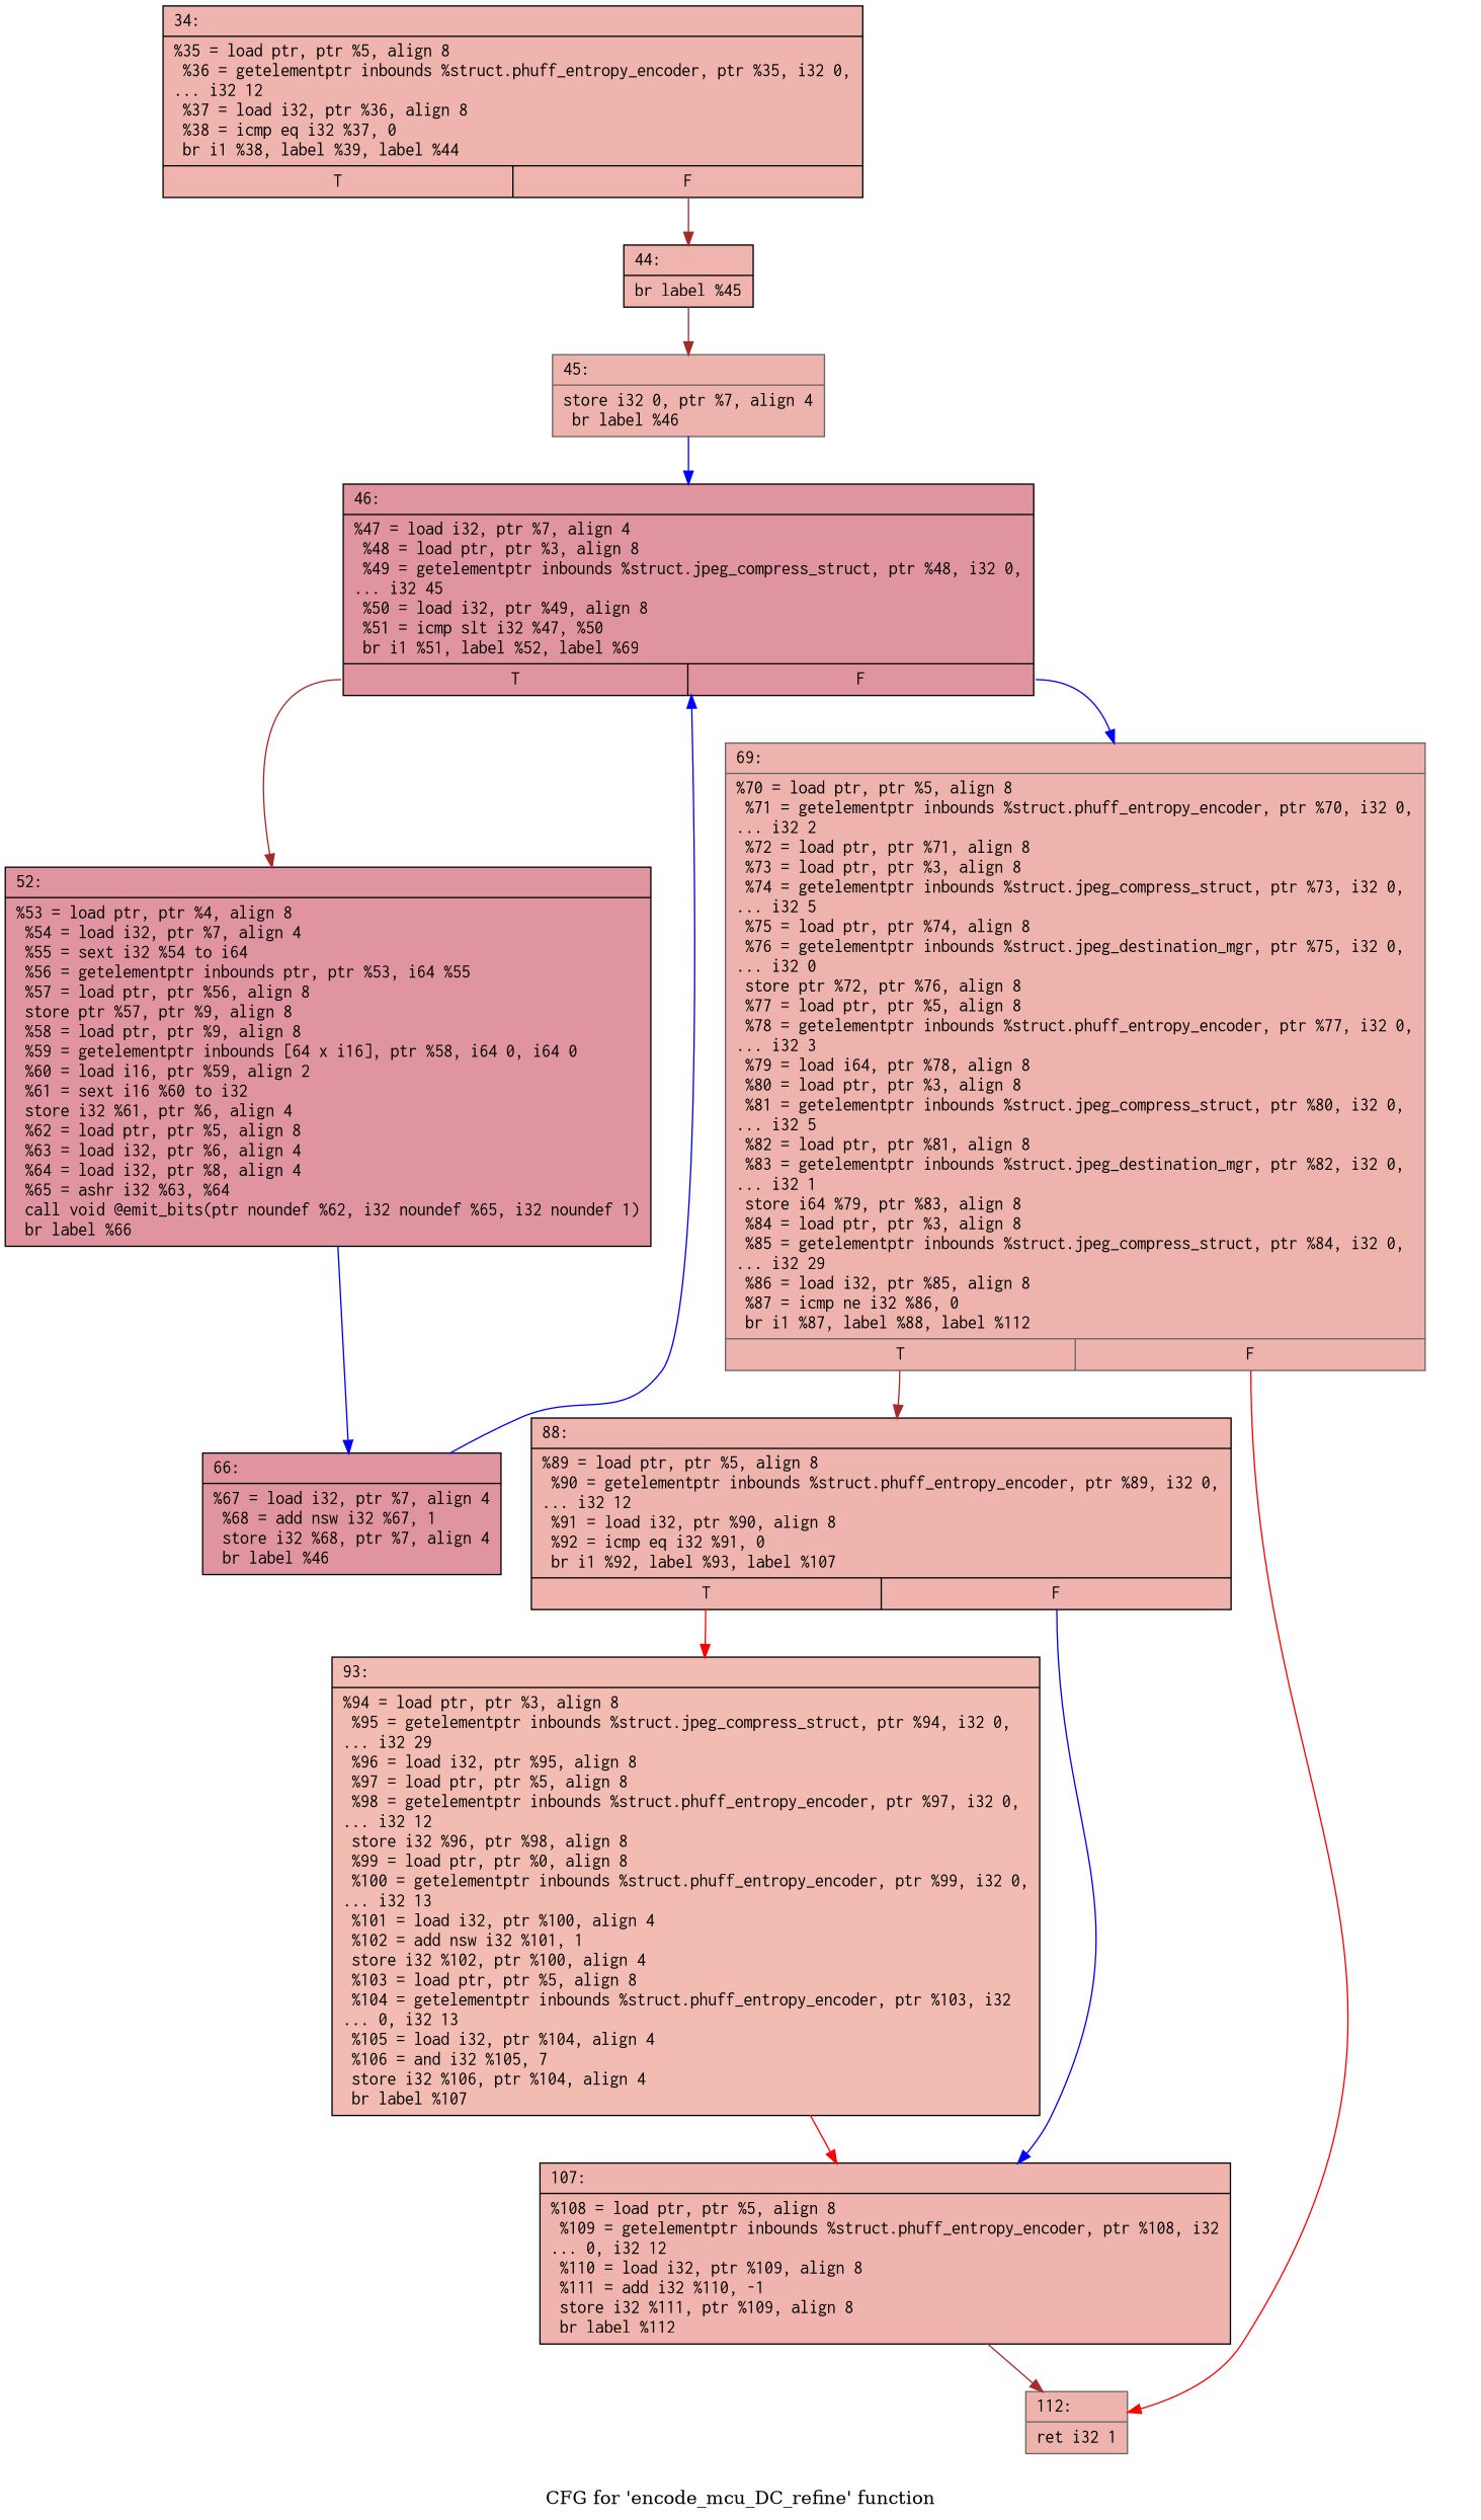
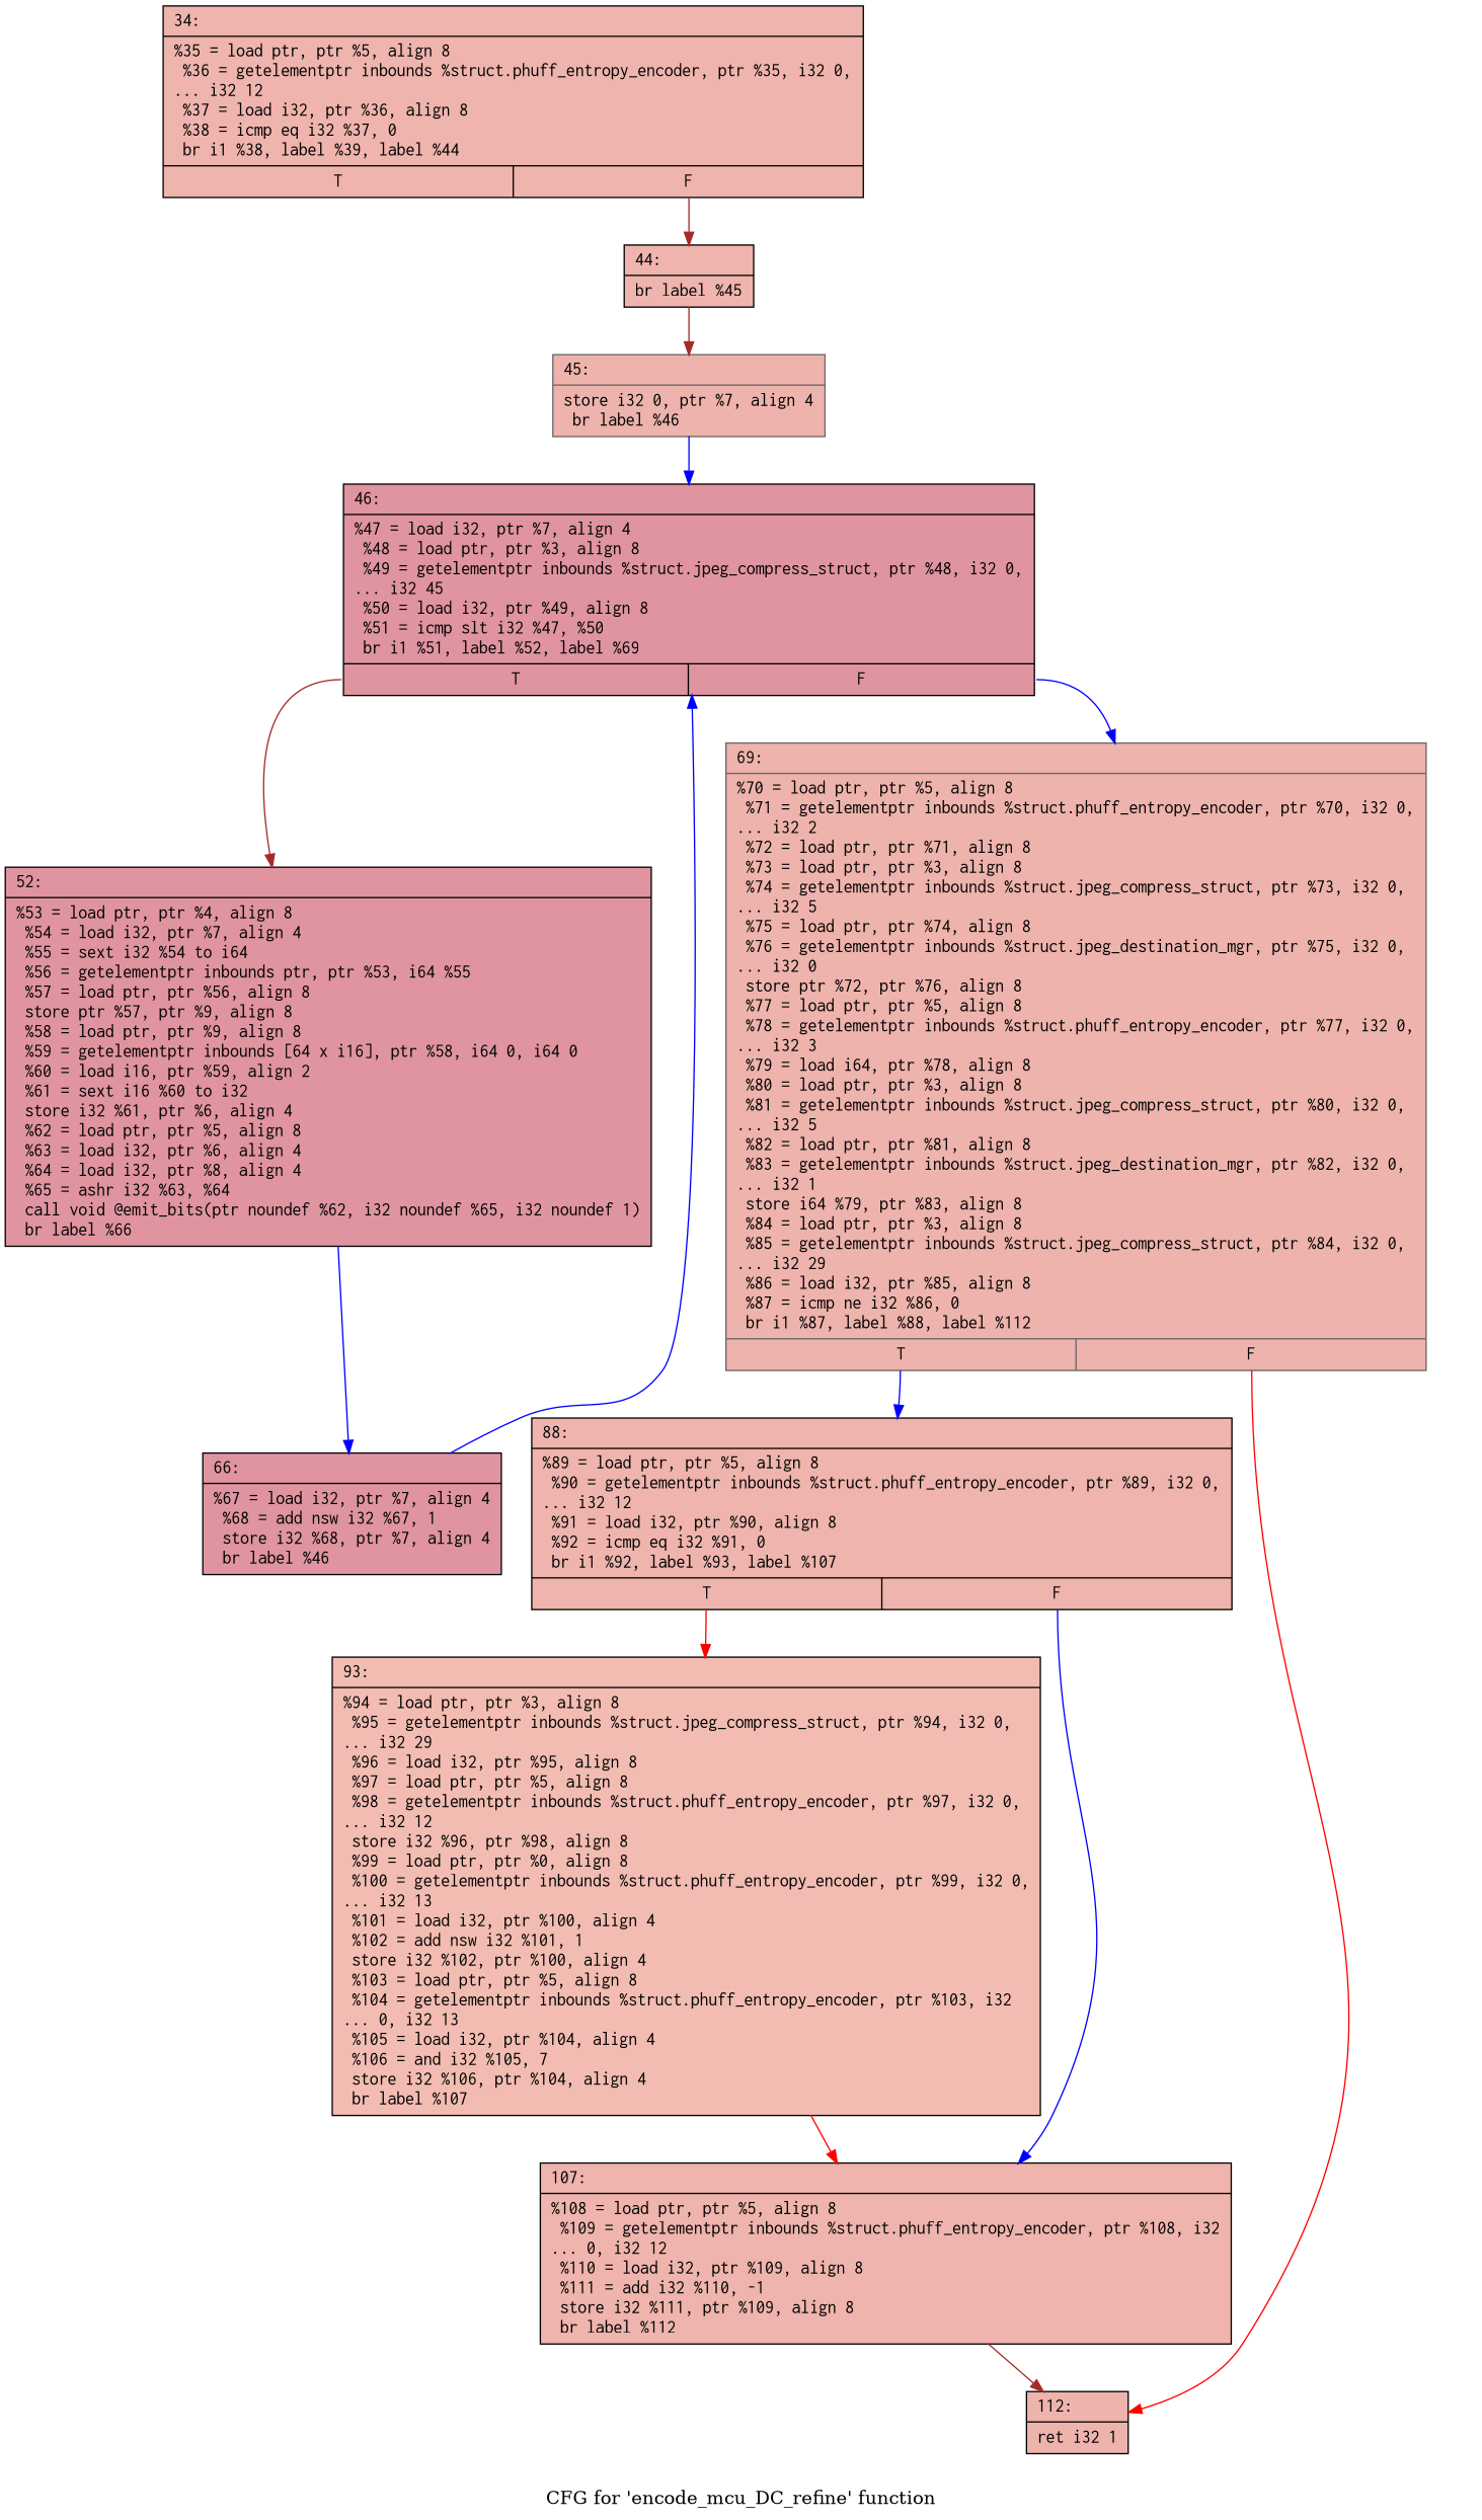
  digraph {
    label="CFG for 'encode_mcu_DC_refine' function"
    node [color=black fillcolor="#d8564670" fontname=Courier shape=record style=filled]
    edge [color=brown]
    n1 [label="{34:\l|  %35 = load ptr, ptr %5, align 8\l  %36 = getelementptr inbounds %struct.phuff_entropy_encoder, ptr %35, i32 0,\l... i32 12\l  %37 = load i32, ptr %36, align 8\l  %38 = icmp eq i32 %37, 0\l  br i1 %38, label %39, label %44\l|{<s0>T|<s1>F}}"]
    n2 [label="{44:\l|  br label %45\l}"]
    n3 [color=gray40 fillcolor="#d6524470" label="{45:\l|  store i32 0, ptr %7, align 4\l  br label %46\l}"]
    n4 [fillcolor="#b70d2870" label="{46:\l|  %47 = load i32, ptr %7, align 4\l  %48 = load ptr, ptr %3, align 8\l  %49 = getelementptr inbounds %struct.jpeg_compress_struct, ptr %48, i32 0,\l... i32 45\l  %50 = load i32, ptr %49, align 8\l  %51 = icmp slt i32 %47, %50\l  br i1 %51, label %52, label %69\l|{<s0>T|<s1>F}}"]
    n5 [fillcolor="#b70d2870" label="{52:\l|  %53 = load ptr, ptr %4, align 8\l  %54 = load i32, ptr %7, align 4\l  %55 = sext i32 %54 to i64\l  %56 = getelementptr inbounds ptr, ptr %53, i64 %55\l  %57 = load ptr, ptr %56, align 8\l  store ptr %57, ptr %9, align 8\l  %58 = load ptr, ptr %9, align 8\l  %59 = getelementptr inbounds [64 x i16], ptr %58, i64 0, i64 0\l  %60 = load i16, ptr %59, align 2\l  %61 = sext i16 %60 to i32\l  store i32 %61, ptr %6, align 4\l  %62 = load ptr, ptr %5, align 8\l  %63 = load i32, ptr %6, align 4\l  %64 = load i32, ptr %8, align 4\l  %65 = ashr i32 %63, %64\l  call void @emit_bits(ptr noundef %62, i32 noundef %65, i32 noundef 1)\l  br label %66\l}"]
    n6 [color=gray40 fillcolor="#d6524470" label="{69:\l|  %70 = load ptr, ptr %5, align 8\l  %71 = getelementptr inbounds %struct.phuff_entropy_encoder, ptr %70, i32 0,\l... i32 2\l  %72 = load ptr, ptr %71, align 8\l  %73 = load ptr, ptr %3, align 8\l  %74 = getelementptr inbounds %struct.jpeg_compress_struct, ptr %73, i32 0,\l... i32 5\l  %75 = load ptr, ptr %74, align 8\l  %76 = getelementptr inbounds %struct.jpeg_destination_mgr, ptr %75, i32 0,\l... i32 0\l  store ptr %72, ptr %76, align 8\l  %77 = load ptr, ptr %5, align 8\l  %78 = getelementptr inbounds %struct.phuff_entropy_encoder, ptr %77, i32 0,\l... i32 3\l  %79 = load i64, ptr %78, align 8\l  %80 = load ptr, ptr %3, align 8\l  %81 = getelementptr inbounds %struct.jpeg_compress_struct, ptr %80, i32 0,\l... i32 5\l  %82 = load ptr, ptr %81, align 8\l  %83 = getelementptr inbounds %struct.jpeg_destination_mgr, ptr %82, i32 0,\l... i32 1\l  store i64 %79, ptr %83, align 8\l  %84 = load ptr, ptr %3, align 8\l  %85 = getelementptr inbounds %struct.jpeg_compress_struct, ptr %84, i32 0,\l... i32 29\l  %86 = load i32, ptr %85, align 8\l  %87 = icmp ne i32 %86, 0\l  br i1 %87, label %88, label %112\l|{<s0>T|<s1>F}}"]
    n7 [fillcolor="#b70d2870" label="{66:\l|  %67 = load i32, ptr %7, align 4\l  %68 = add nsw i32 %67, 1\l  store i32 %68, ptr %7, align 4\l  br label %46\l}"]
    n8 [label="{88:\l|  %89 = load ptr, ptr %5, align 8\l  %90 = getelementptr inbounds %struct.phuff_entropy_encoder, ptr %89, i32 0,\l... i32 12\l  %91 = load i32, ptr %90, align 8\l  %92 = icmp eq i32 %91, 0\l  br i1 %92, label %93, label %107\l|{<s0>T|<s1>F}}"]
-   n9 [color=gray40 fillcolor="#d6524470" label="{112:\l|  ret i32 1\l}"]
+   n9 [fillcolor="#d6524470" label="{112:\l|  ret i32 1\l}"]
    n10 [fillcolor="#e1675170" label="{93:\l|  %94 = load ptr, ptr %3, align 8\l  %95 = getelementptr inbounds %struct.jpeg_compress_struct, ptr %94, i32 0,\l... i32 29\l  %96 = load i32, ptr %95, align 8\l  %97 = load ptr, ptr %5, align 8\l  %98 = getelementptr inbounds %struct.phuff_entropy_encoder, ptr %97, i32 0,\l... i32 12\l  store i32 %96, ptr %98, align 8\l  %99 = load ptr, ptr %0, align 8\l  %100 = getelementptr inbounds %struct.phuff_entropy_encoder, ptr %99, i32 0,\l... i32 13\l  %101 = load i32, ptr %100, align 4\l  %102 = add nsw i32 %101, 1\l  store i32 %102, ptr %100, align 4\l  %103 = load ptr, ptr %5, align 8\l  %104 = getelementptr inbounds %struct.phuff_entropy_encoder, ptr %103, i32\l... 0, i32 13\l  %105 = load i32, ptr %104, align 4\l  %106 = and i32 %105, 7\l  store i32 %106, ptr %104, align 4\l  br label %107\l}"]
    n11 [label="{107:\l|  %108 = load ptr, ptr %5, align 8\l  %109 = getelementptr inbounds %struct.phuff_entropy_encoder, ptr %108, i32\l... 0, i32 12\l  %110 = load i32, ptr %109, align 8\l  %111 = add i32 %110, -1\l  store i32 %111, ptr %109, align 8\l  br label %112\l}"]
    n1 -> n2 [tailport=s1]
    n2 -> n3
    n3 -> n4 [color=blue]
    n4 -> n5 [tailport=s0]
    n4 -> n6 [color=blue tailport=s1]
    n5 -> n7 [color=blue]
-   n6 -> n8 [tailport=s0]
+   n6 -> n8 [color=blue tailport=s0]
    n6 -> n9 [color=red tailport=s1]
    n7 -> n4 [color=blue]
    n8 -> n10 [color=red tailport=s0]
    n8 -> n11 [color=blue tailport=s1]
    n10 -> n11 [color=red]
    n11 -> n9
  }
